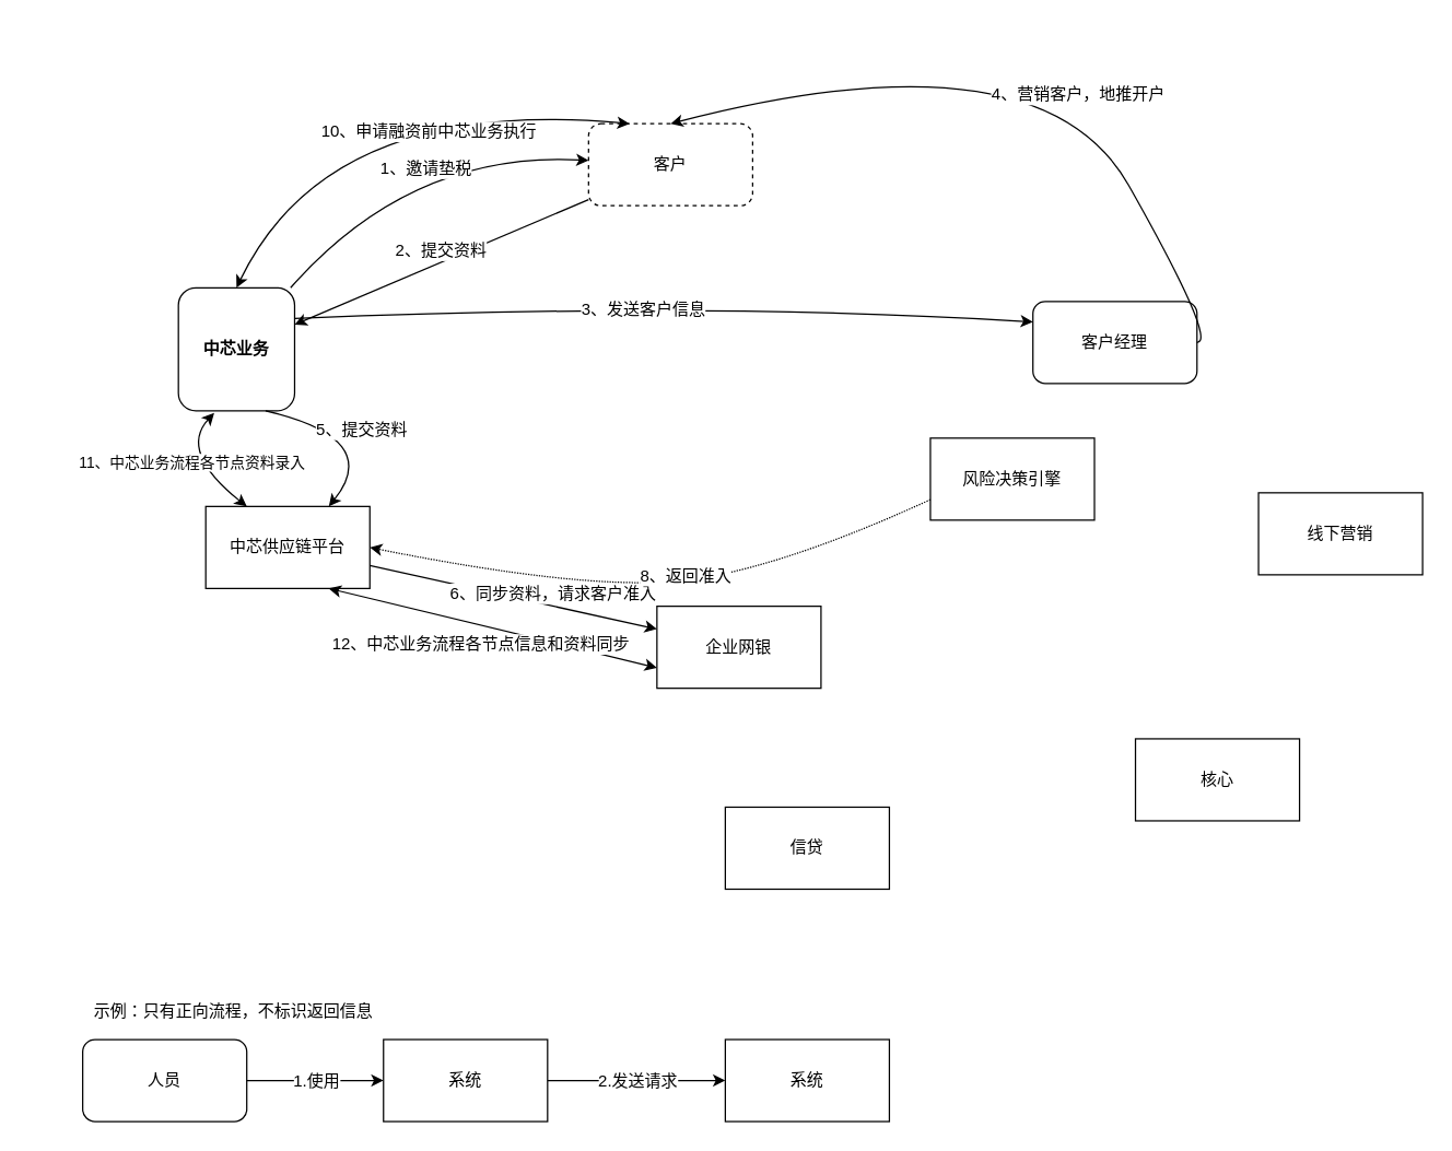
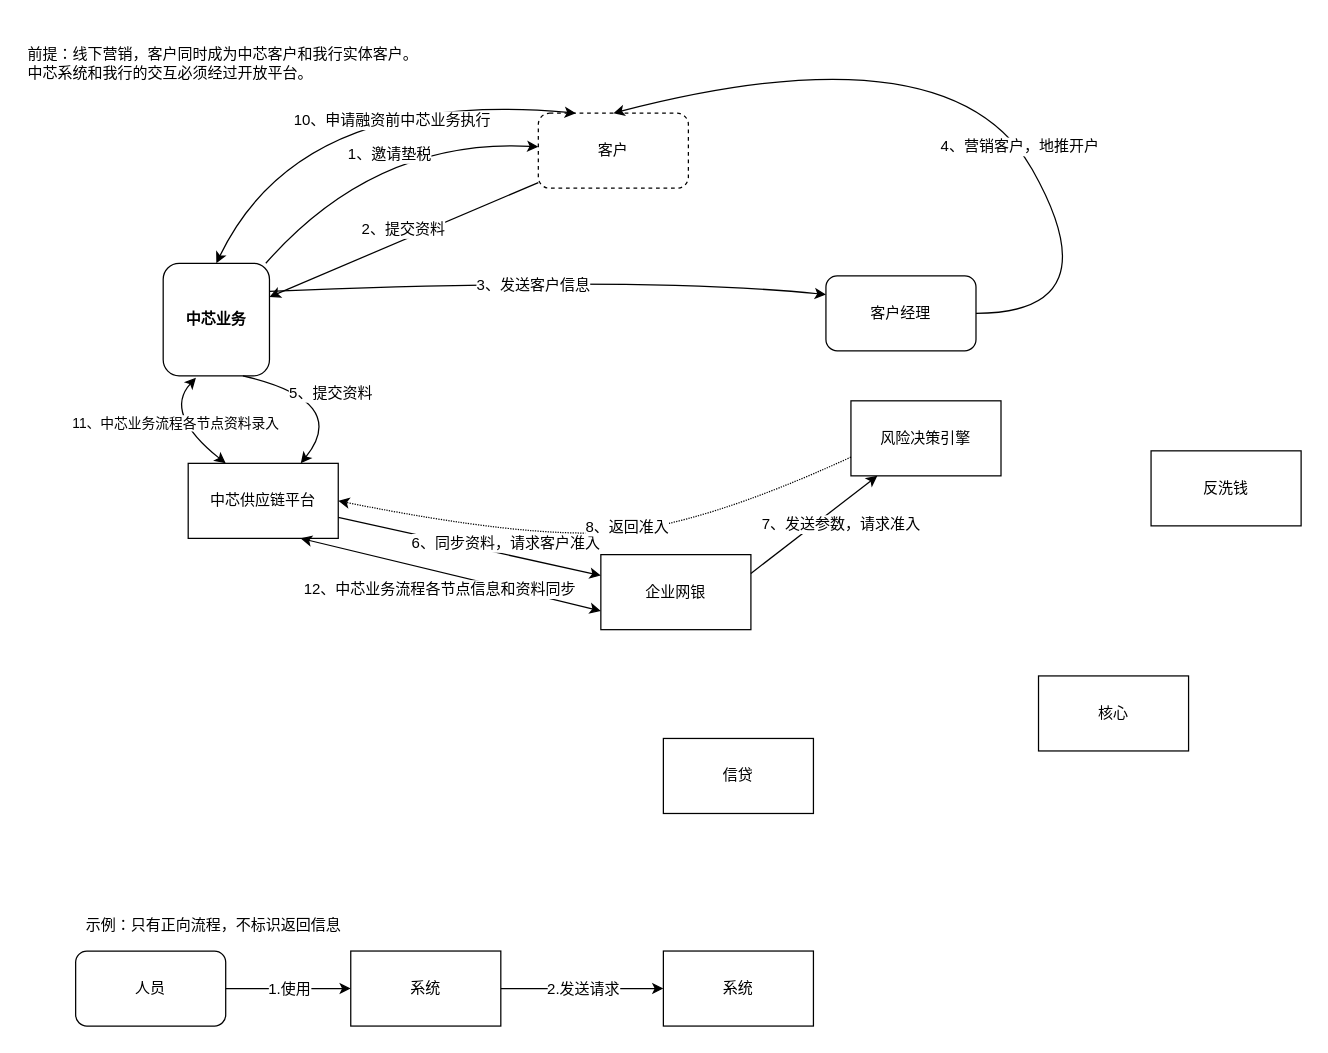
  <mxCell id="0" />
  <mxCell id="1" parent="0" />
  <mxCell id="2" value="&lt;b&gt;中芯业务&lt;/b&gt;" style="rounded=1;whiteSpace=wrap;html=1;" parent="1" vertex="1"><mxGeometry x="130" y="210" width="85" height="90" as="geometry" /></mxCell>
  <mxCell id="3" value="客户" style="rounded=1;whiteSpace=wrap;html=1;dashed=1;" parent="1" vertex="1"><mxGeometry x="430" y="90" width="120" height="60" as="geometry" /></mxCell>
  <mxCell id="4" value="人员" style="rounded=1;whiteSpace=wrap;html=1;" parent="1" vertex="1"><mxGeometry x="60" y="760" width="120" height="60" as="geometry" /></mxCell>
  <mxCell id="5" value="" style="edgeStyle=orthogonalEdgeStyle;rounded=0;orthogonalLoop=1;jettySize=auto;html=1;" parent="1" source="7" target="8" edge="1"><mxGeometry relative="1" as="geometry" /></mxCell>
  <mxCell id="6" value="2.发送请求&lt;br&gt;" style="text;html=1;resizable=0;points=[];align=center;verticalAlign=middle;labelBackgroundColor=#ffffff;" parent="5" vertex="1" connectable="0"><mxGeometry x="-0.25" y="1" relative="1" as="geometry"><mxPoint x="16" y="1" as="offset" /></mxGeometry></mxCell>
  <mxCell id="7" value="系统" style="rounded=0;whiteSpace=wrap;html=1;" parent="1" vertex="1"><mxGeometry x="280" y="760" width="120" height="60" as="geometry" /></mxCell>
  <mxCell id="8" value="系统" style="rounded=0;whiteSpace=wrap;html=1;" parent="1" vertex="1"><mxGeometry x="530" y="760" width="120" height="60" as="geometry" /></mxCell>
  <mxCell id="9" value="" style="endArrow=classic;html=1;" parent="1" source="4" target="7" edge="1"><mxGeometry width="50" height="50" relative="1" as="geometry"><mxPoint x="120" y="790" as="sourcePoint" /><mxPoint x="170" y="740" as="targetPoint" /></mxGeometry></mxCell>
  <mxCell id="10" value="1.使用&lt;br&gt;" style="text;html=1;resizable=0;points=[];align=center;verticalAlign=middle;labelBackgroundColor=#ffffff;" parent="9" vertex="1" connectable="0"><mxGeometry x="0.28" y="1" relative="1" as="geometry"><mxPoint x="-14" y="1" as="offset" /></mxGeometry></mxCell>
  <mxCell id="11" value="示例：只有正向流程，不标识返回信息&lt;br&gt;" style="text;html=1;resizable=0;autosize=1;align=center;verticalAlign=middle;points=[];fillColor=none;strokeColor=none;rounded=0;" parent="1" vertex="1"><mxGeometry x="60" y="730" width="220" height="20" as="geometry" /></mxCell>
  <mxCell id="12" value="风险决策引擎" style="rounded=0;whiteSpace=wrap;html=1;" parent="1" vertex="1"><mxGeometry x="680" y="320" width="120" height="60" as="geometry" /></mxCell>
  <mxCell id="13" value="信贷" style="rounded=0;whiteSpace=wrap;html=1;" parent="1" vertex="1"><mxGeometry x="530" y="590" width="120" height="60" as="geometry" /></mxCell>
  <mxCell id="14" value="中芯供应链平台" style="rounded=0;whiteSpace=wrap;html=1;" parent="1" vertex="1"><mxGeometry x="150" y="370" width="120" height="60" as="geometry" /></mxCell>
- <mxCell id="15" value="客户经理" style="rounded=1;whiteSpace=wrap;html=1;" parent="1" vertex="1"><mxGeometry x="755" y="220" width="120" height="60" as="geometry" /></mxCell>
+ <mxCell id="15" value="客户经理" style="rounded=1;whiteSpace=wrap;html=1;" parent="1" vertex="1"><mxGeometry x="660" y="220" width="120" height="60" as="geometry" /></mxCell>
+ <mxCell id="16" value="&lt;div style=&quot;text-align: left&quot;&gt;前提：线下营销，客户同时成为中芯客户和我行实体客户。&lt;/div&gt;&lt;div style=&quot;text-align: left&quot;&gt;中芯系统和我行的交互必须经过开放平台。&lt;/div&gt;" style="text;html=1;strokeColor=none;fillColor=none;align=left;verticalAlign=middle;whiteSpace=wrap;rounded=0;" parent="1" vertex="1"><mxGeometry x="20" y="40" width="410" height="20" as="geometry" /></mxCell>
  <mxCell id="17" value="" style="curved=1;endArrow=classic;html=1;" parent="1" source="2" target="3" edge="1"><mxGeometry width="50" height="50" relative="1" as="geometry"><mxPoint x="300" y="160" as="sourcePoint" /><mxPoint x="350" y="110" as="targetPoint" /><Array as="points"><mxPoint x="300" y="110" /></Array></mxGeometry></mxCell>
  <mxCell id="18" value="1、邀请垫税" style="text;html=1;resizable=0;points=[];align=center;verticalAlign=middle;labelBackgroundColor=#ffffff;" parent="17" vertex="1" connectable="0"><mxGeometry x="0.095" y="-12" relative="1" as="geometry"><mxPoint as="offset" /></mxGeometry></mxCell>
  <mxCell id="19" value="" style="curved=1;endArrow=classic;html=1;" parent="1" source="3" target="2" edge="1"><mxGeometry width="50" height="50" relative="1" as="geometry"><mxPoint x="620" y="190" as="sourcePoint" /><mxPoint x="670" y="140" as="targetPoint" /><Array as="points" /></mxGeometry></mxCell>
  <mxCell id="20" value="2、提交资料" style="text;html=1;resizable=0;points=[];align=center;verticalAlign=middle;labelBackgroundColor=#ffffff;" parent="19" vertex="1" connectable="0"><mxGeometry x="-0.213" y="-2" relative="1" as="geometry"><mxPoint x="-23" y="3" as="offset" /></mxGeometry></mxCell>
  <mxCell id="21" value="" style="curved=1;endArrow=classic;html=1;entryX=0;entryY=0.25;entryDx=0;entryDy=0;exitX=1;exitY=0.25;exitDx=0;exitDy=0;" edge="1" parent="1" source="2" target="15"><mxGeometry width="50" height="50" relative="1" as="geometry"><mxPoint x="260" y="235" as="sourcePoint" /><mxPoint x="360" y="250" as="targetPoint" /><Array as="points"><mxPoint x="510" y="220" /></Array></mxGeometry></mxCell>
  <mxCell id="22" value="3、发送客户信息" style="text;html=1;resizable=0;points=[];align=center;verticalAlign=middle;labelBackgroundColor=#ffffff;" vertex="1" connectable="0" parent="21"><mxGeometry x="-0.056" y="-4" relative="1" as="geometry"><mxPoint as="offset" /></mxGeometry></mxCell>
  <mxCell id="23" value="" style="curved=1;endArrow=classic;html=1;entryX=0.5;entryY=0;entryDx=0;entryDy=0;" edge="1" parent="1" source="15" target="3"><mxGeometry width="50" height="50" relative="1" as="geometry"><mxPoint x="780" y="250" as="sourcePoint" /><mxPoint x="830" y="200" as="targetPoint" /><Array as="points"><mxPoint x="890" y="250" /><mxPoint x="760" y="20" /></Array></mxGeometry></mxCell>
  <mxCell id="24" value="4、营销客户，地推开户" style="text;html=1;resizable=0;points=[];align=center;verticalAlign=middle;labelBackgroundColor=#ffffff;" vertex="1" connectable="0" parent="23"><mxGeometry x="-0.196" relative="1" as="geometry"><mxPoint as="offset" /></mxGeometry></mxCell>
  <mxCell id="25" value="核心" style="rounded=0;whiteSpace=wrap;html=1;align=center;" vertex="1" parent="1"><mxGeometry x="830" y="540" width="120" height="60" as="geometry" /></mxCell>
  <mxCell id="26" value="" style="endArrow=classic;html=1;exitX=0.75;exitY=1;exitDx=0;exitDy=0;entryX=0.75;entryY=0;entryDx=0;entryDy=0;curved=1;" edge="1" parent="1" source="2" target="14"><mxGeometry width="50" height="50" relative="1" as="geometry"><mxPoint x="310" y="370" as="sourcePoint" /><mxPoint x="360" y="320" as="targetPoint" /><Array as="points"><mxPoint x="280" y="320" /></Array></mxGeometry></mxCell>
  <mxCell id="27" value="5、提交资料" style="text;html=1;resizable=0;points=[];align=center;verticalAlign=middle;labelBackgroundColor=#ffffff;" vertex="1" connectable="0" parent="26"><mxGeometry x="-0.071" y="3" relative="1" as="geometry"><mxPoint as="offset" /></mxGeometry></mxCell>
  <mxCell id="28" value="企业网银" style="rounded=0;whiteSpace=wrap;html=1;align=center;" vertex="1" parent="1"><mxGeometry x="480" y="443" width="120" height="60" as="geometry" /></mxCell>
- <mxCell id="29" value="线下营销" style="rounded=0;whiteSpace=wrap;html=1;align=center;" vertex="1" parent="1"><mxGeometry x="920" y="360" width="120" height="60" as="geometry" /></mxCell>
+ <mxCell id="29" value="反洗钱" style="rounded=0;whiteSpace=wrap;html=1;align=center;" vertex="1" parent="1"><mxGeometry x="920" y="360" width="120" height="60" as="geometry" /></mxCell>
  <mxCell id="30" value="" style="endArrow=classic;html=1;" edge="1" parent="1" source="14" target="28"><mxGeometry width="50" height="50" relative="1" as="geometry"><mxPoint x="190" y="580" as="sourcePoint" /><mxPoint x="240" y="530" as="targetPoint" /></mxGeometry></mxCell>
  <mxCell id="31" value="6、同步资料，请求客户准入" style="text;html=1;resizable=0;points=[];align=center;verticalAlign=middle;labelBackgroundColor=#ffffff;" vertex="1" connectable="0" parent="30"><mxGeometry x="0.389" y="1" relative="1" as="geometry"><mxPoint x="-12" y="-10.5" as="offset" /></mxGeometry></mxCell>
+ <mxCell id="32" value="" style="endArrow=classic;html=1;exitX=1;exitY=0.25;exitDx=0;exitDy=0;" edge="1" parent="1" source="28" target="12"><mxGeometry width="50" height="50" relative="1" as="geometry"><mxPoint x="510" y="540" as="sourcePoint" /><mxPoint x="560" y="490" as="targetPoint" /></mxGeometry></mxCell>
+ <mxCell id="33" value="7、发送参数，请求准入&lt;br&gt;" style="text;html=1;resizable=0;points=[];align=center;verticalAlign=middle;labelBackgroundColor=#ffffff;" vertex="1" connectable="0" parent="32"><mxGeometry x="0.328" y="-4" relative="1" as="geometry"><mxPoint x="2" y="9.5" as="offset" /></mxGeometry></mxCell>
  <mxCell id="34" value="" style="curved=1;endArrow=classic;html=1;exitX=0;exitY=0.75;exitDx=0;exitDy=0;entryX=1;entryY=0.5;entryDx=0;entryDy=0;dashed=1;dashPattern=1 1;" edge="1" parent="1" source="12" target="14"><mxGeometry width="50" height="50" relative="1" as="geometry"><mxPoint x="410" y="390" as="sourcePoint" /><mxPoint x="460" y="340" as="targetPoint" /><Array as="points"><mxPoint x="560" y="420" /><mxPoint x="420" y="430" /></Array></mxGeometry></mxCell>
  <mxCell id="35" value="8、返回准入" style="text;html=1;resizable=0;points=[];align=center;verticalAlign=middle;labelBackgroundColor=#ffffff;" vertex="1" connectable="0" parent="34"><mxGeometry x="-0.365" y="-12" relative="1" as="geometry"><mxPoint x="-56" y="12" as="offset" /></mxGeometry></mxCell>
  <mxCell id="36" value="" style="endArrow=classic;startArrow=classic;html=1;curved=1;entryX=0.25;entryY=0;entryDx=0;entryDy=0;exitX=0.5;exitY=0;exitDx=0;exitDy=0;" edge="1" parent="1" source="2" target="3"><mxGeometry width="50" height="50" relative="1" as="geometry"><mxPoint x="190" y="150" as="sourcePoint" /><mxPoint x="240" y="100" as="targetPoint" /><Array as="points"><mxPoint x="240" y="70" /></Array></mxGeometry></mxCell>
  <mxCell id="37" value="10、申请融资前中芯业务执行" style="text;html=1;resizable=0;points=[];align=center;verticalAlign=middle;labelBackgroundColor=#ffffff;" vertex="1" connectable="0" parent="36"><mxGeometry x="0.222" y="-19" relative="1" as="geometry"><mxPoint as="offset" /></mxGeometry></mxCell>
  <mxCell id="38" value="11、中芯业务流程各节点资料录入" style="endArrow=classic;startArrow=classic;html=1;entryX=0.308;entryY=1.017;entryDx=0;entryDy=0;exitX=0.25;exitY=0;exitDx=0;exitDy=0;entryPerimeter=0;curved=1;" edge="1" parent="1" source="14" target="2"><mxGeometry width="50" height="50" relative="1" as="geometry"><mxPoint x="360" y="360" as="sourcePoint" /><mxPoint x="410" y="310" as="targetPoint" /><Array as="points"><mxPoint x="130" y="330" /></Array></mxGeometry></mxCell>
  <mxCell id="39" value="" style="endArrow=classic;startArrow=classic;html=1;entryX=0;entryY=0.75;entryDx=0;entryDy=0;exitX=0.75;exitY=1;exitDx=0;exitDy=0;" edge="1" parent="1" source="14" target="28"><mxGeometry width="50" height="50" relative="1" as="geometry"><mxPoint x="340" y="570" as="sourcePoint" /><mxPoint x="390" y="520" as="targetPoint" /></mxGeometry></mxCell>
  <mxCell id="40" value="12、中芯业务流程各节点信息和资料同步" style="text;html=1;resizable=0;points=[];align=center;verticalAlign=middle;labelBackgroundColor=#ffffff;" vertex="1" connectable="0" parent="39"><mxGeometry x="0.231" y="-1" relative="1" as="geometry"><mxPoint x="-37.5" y="3.5" as="offset" /></mxGeometry></mxCell>
